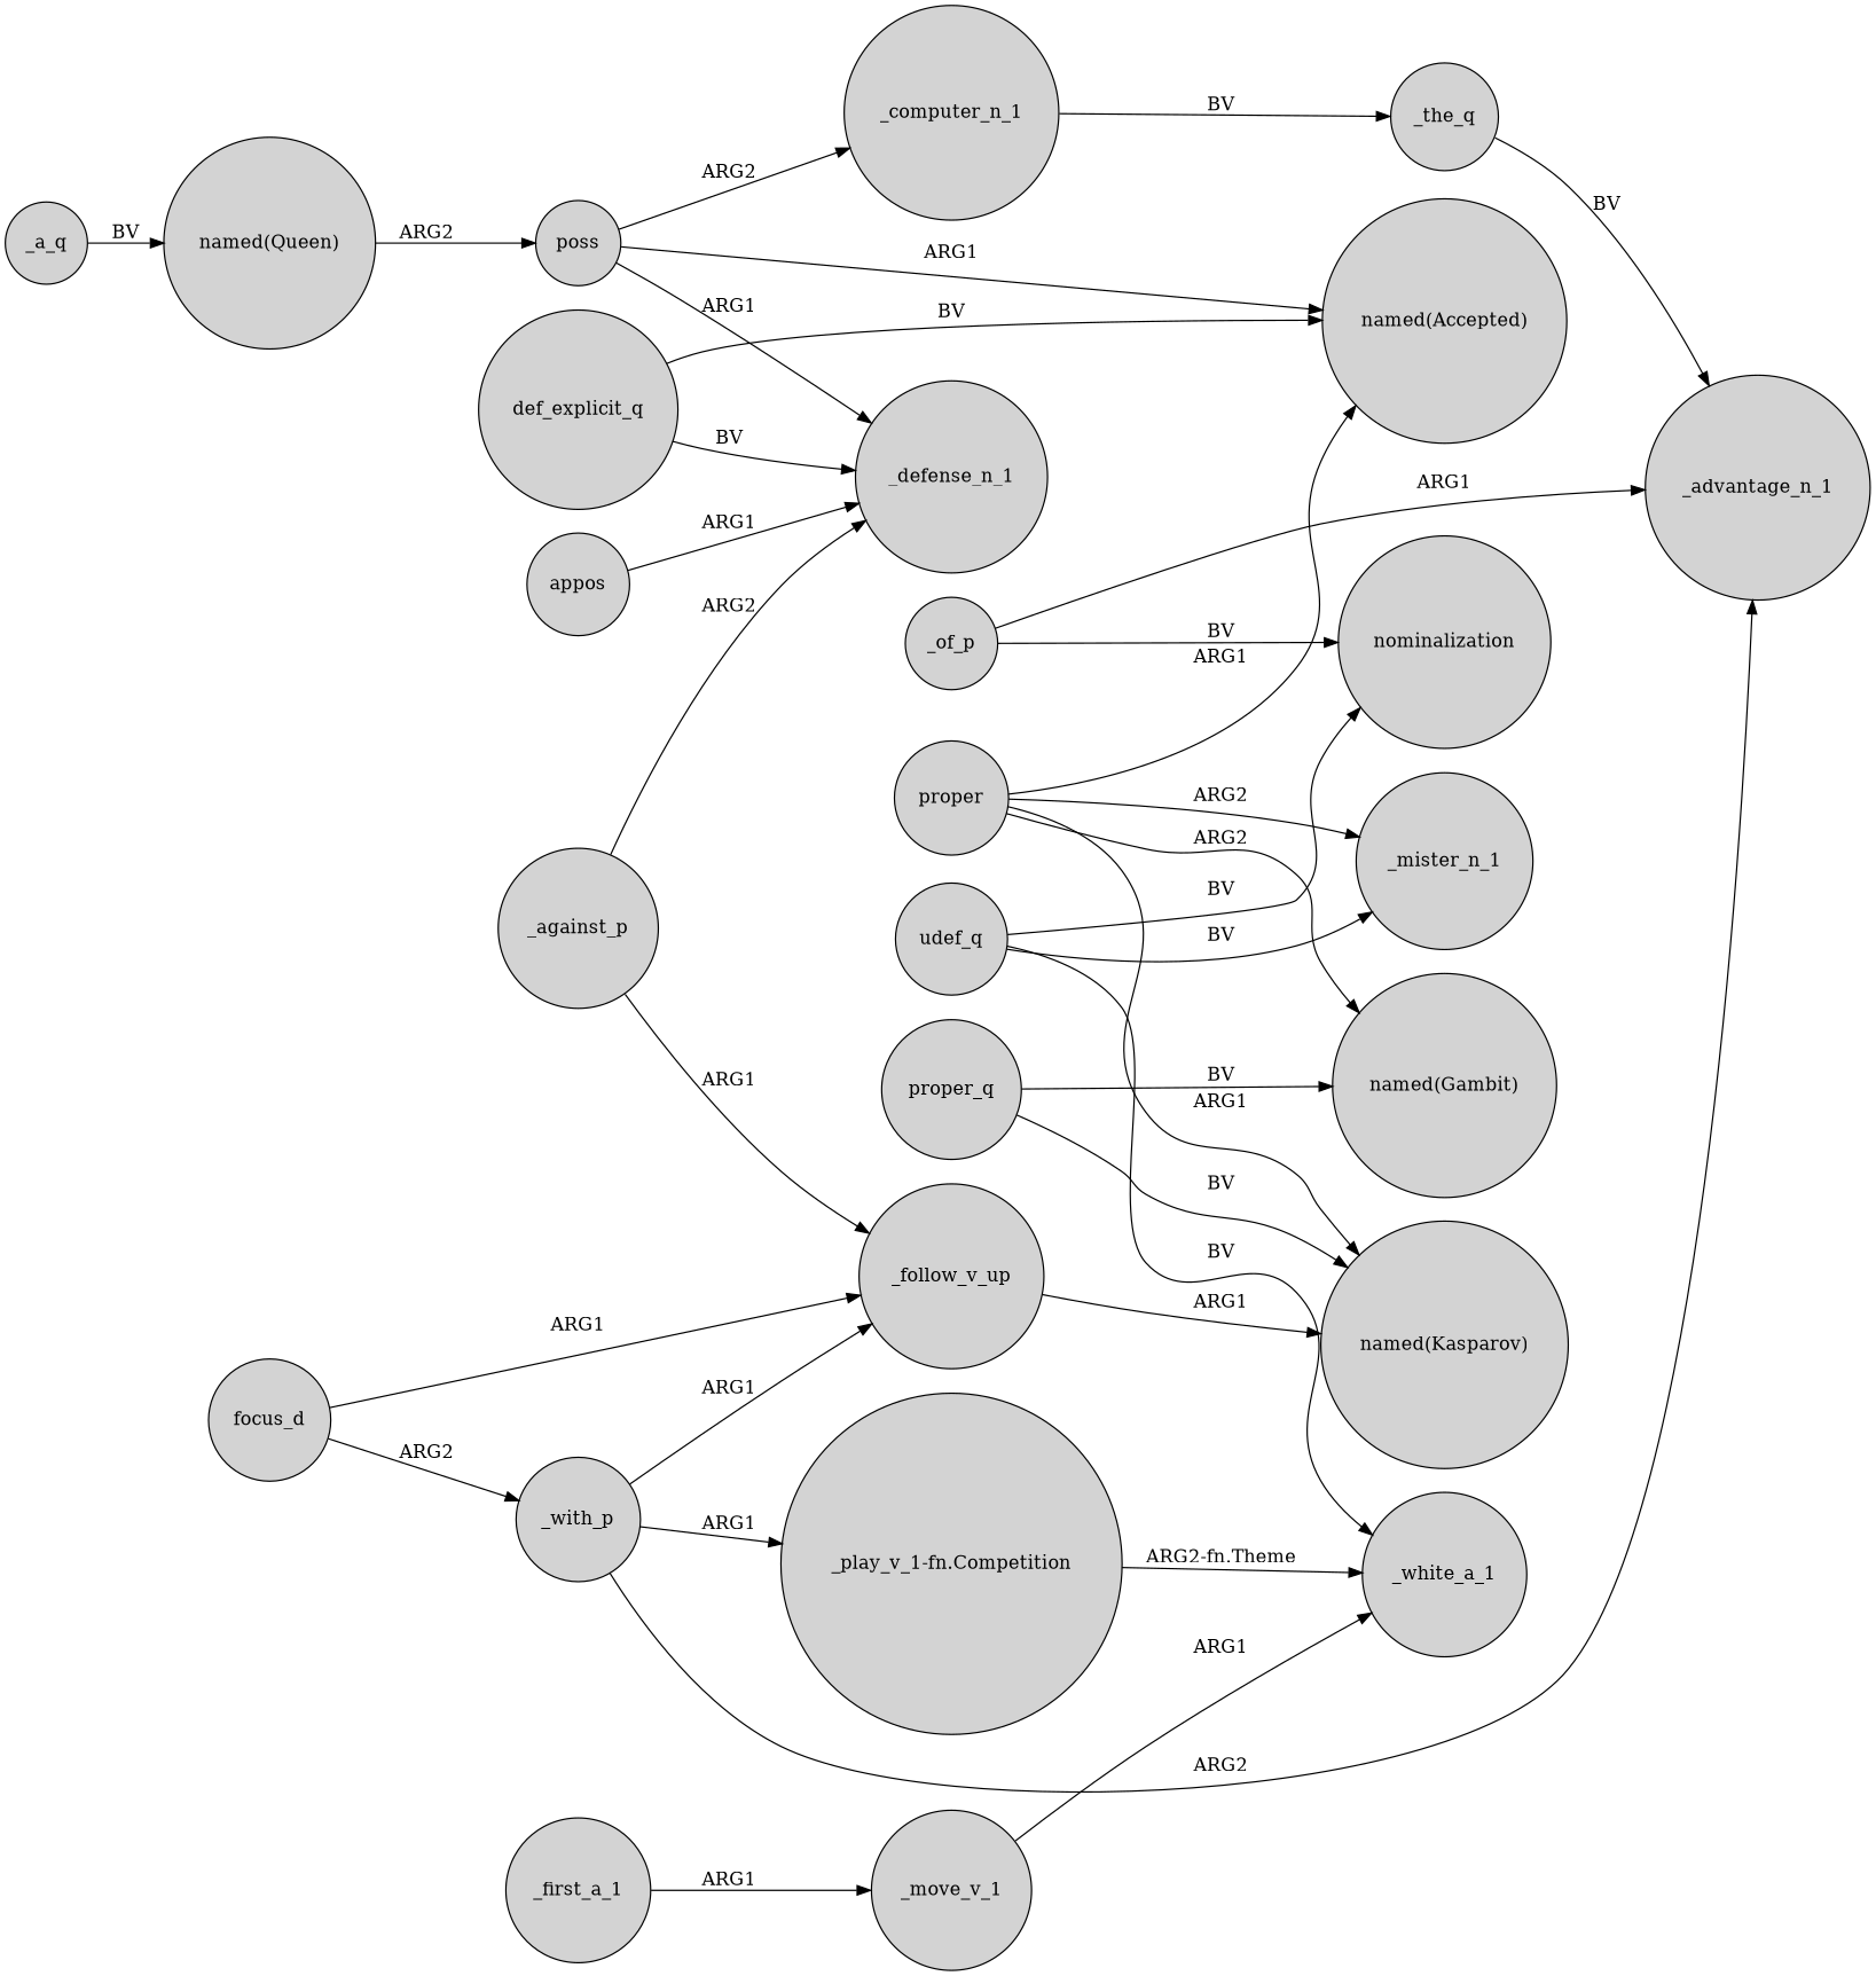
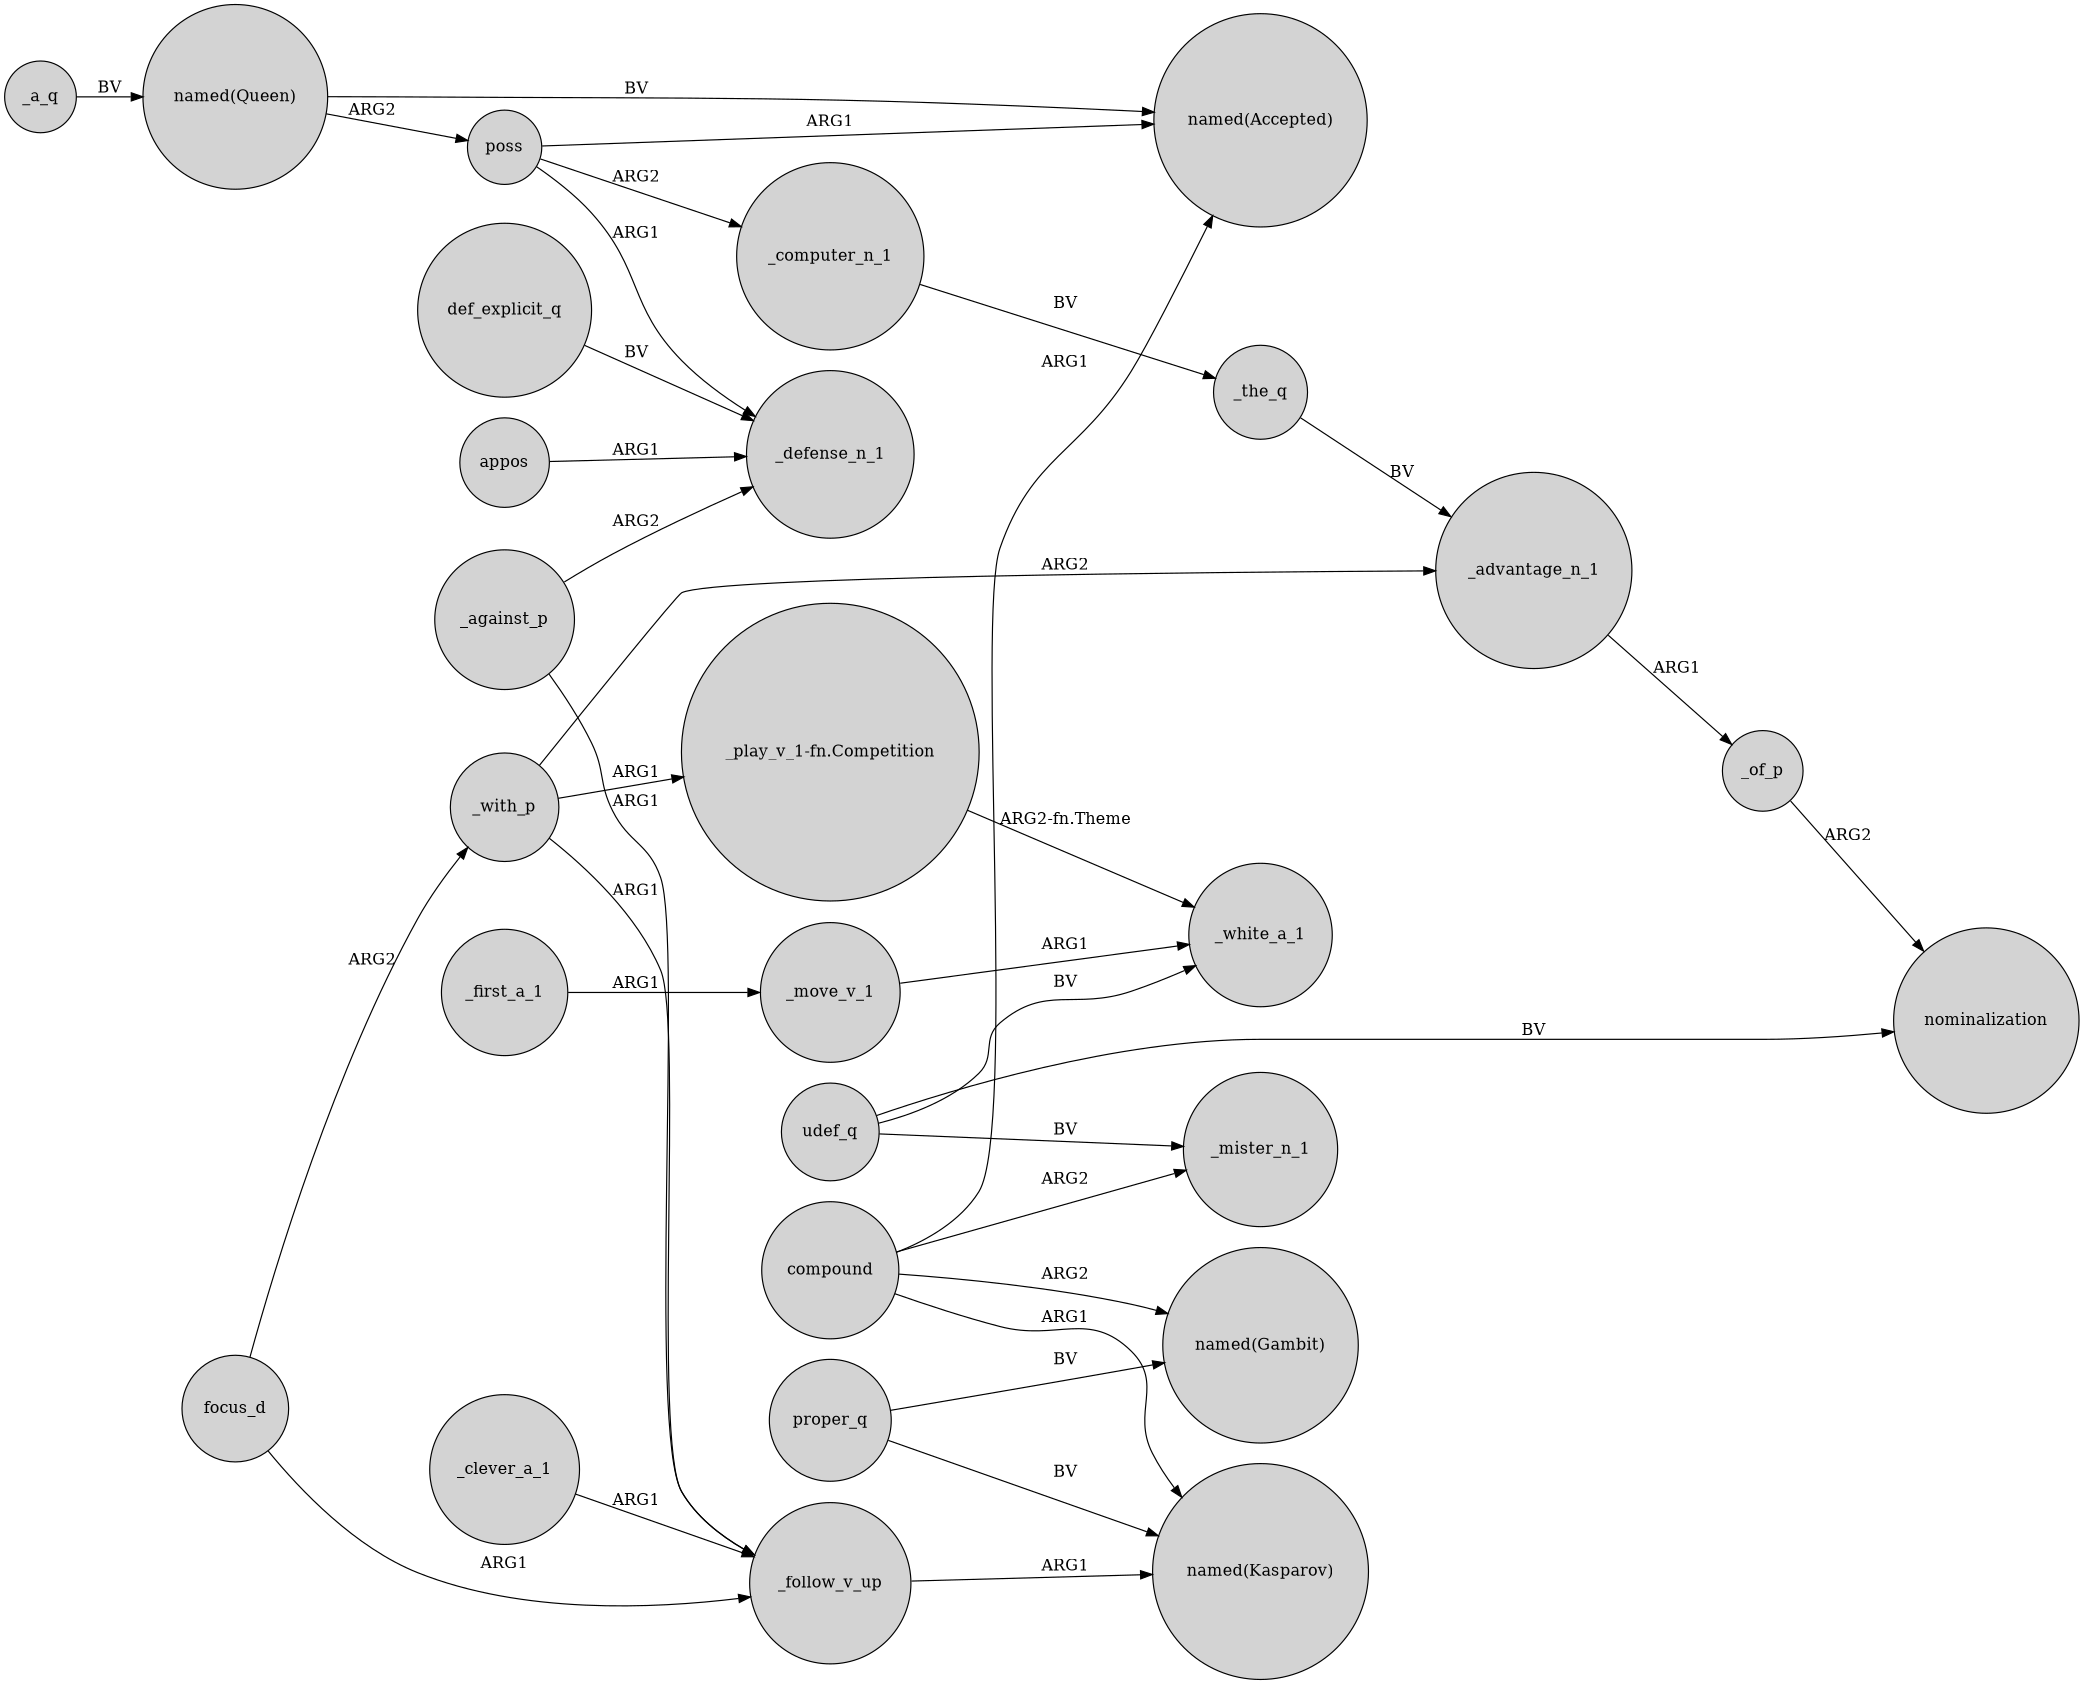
  digraph {
    rankdir=LR
    node [shape=circle style=filled]
    _of_p
    _advantage_n_1
    nominalization
    "_play_v_1-fn.Competition"
    _white_a_1
    _follow_v_up
    "named(Kasparov)"
    _move_v_1
    udef_q
    _mister_n_1
    poss
    _defense_n_1
    _computer_n_1
    "named(Accepted)"
    _the_q
    "named(Queen)"
-   compound [label=proper]
+   compound
    "named(Gambit)"
    appos
    focus_d
    _with_p
    _against_p
    def_explicit_q
    _first_a_1
    proper_q
    _a_q
-   _of_p -> _advantage_n_1 [label=ARG1]
-   _of_p -> nominalization [label=BV]
+   _clever_a_1
+   _advantage_n_1 -> _of_p [label=ARG1]
+   _of_p -> nominalization [label=ARG2]
    "_play_v_1-fn.Competition" -> _white_a_1 [label="ARG2-fn.Theme"]
    _follow_v_up -> "named(Kasparov)" [label=ARG1]
    _move_v_1 -> _white_a_1 [label=ARG1]
    udef_q -> nominalization [label=BV]
    udef_q -> _white_a_1 [label=BV]
    udef_q -> _mister_n_1 [label=BV]
    poss -> _defense_n_1 [label=ARG1]
    poss -> _computer_n_1 [label=ARG2]
    poss -> "named(Accepted)" [label=ARG1]
    _computer_n_1 -> _the_q [label=BV]
    _the_q -> _advantage_n_1 [label=BV]
    "named(Queen)" -> poss [label=ARG2]
    compound -> "named(Kasparov)" [label=ARG1]
    compound -> _mister_n_1 [label=ARG2]
    compound -> "named(Accepted)" [label=ARG1]
    compound -> "named(Gambit)" [label=ARG2]
    appos -> _defense_n_1 [label=ARG1]
    focus_d -> _follow_v_up [label=ARG1]
    focus_d -> _with_p [label=ARG2]
    _with_p -> _advantage_n_1 [label=ARG2]
    _with_p -> "_play_v_1-fn.Competition" [label=ARG1]
    _with_p -> _follow_v_up [label=ARG1]
    _against_p -> _follow_v_up [label=ARG1]
    _against_p -> _defense_n_1 [label=ARG2]
    def_explicit_q -> _defense_n_1 [label=BV]
-   def_explicit_q -> "named(Accepted)" [label=BV]
+   "named(Queen)" -> "named(Accepted)" [label=BV]
    _first_a_1 -> _move_v_1 [label=ARG1]
    proper_q -> "named(Kasparov)" [label=BV]
    proper_q -> "named(Gambit)" [label=BV]
    _a_q -> "named(Queen)" [label=BV]
+   _clever_a_1 -> _follow_v_up [label=ARG1]
  }
